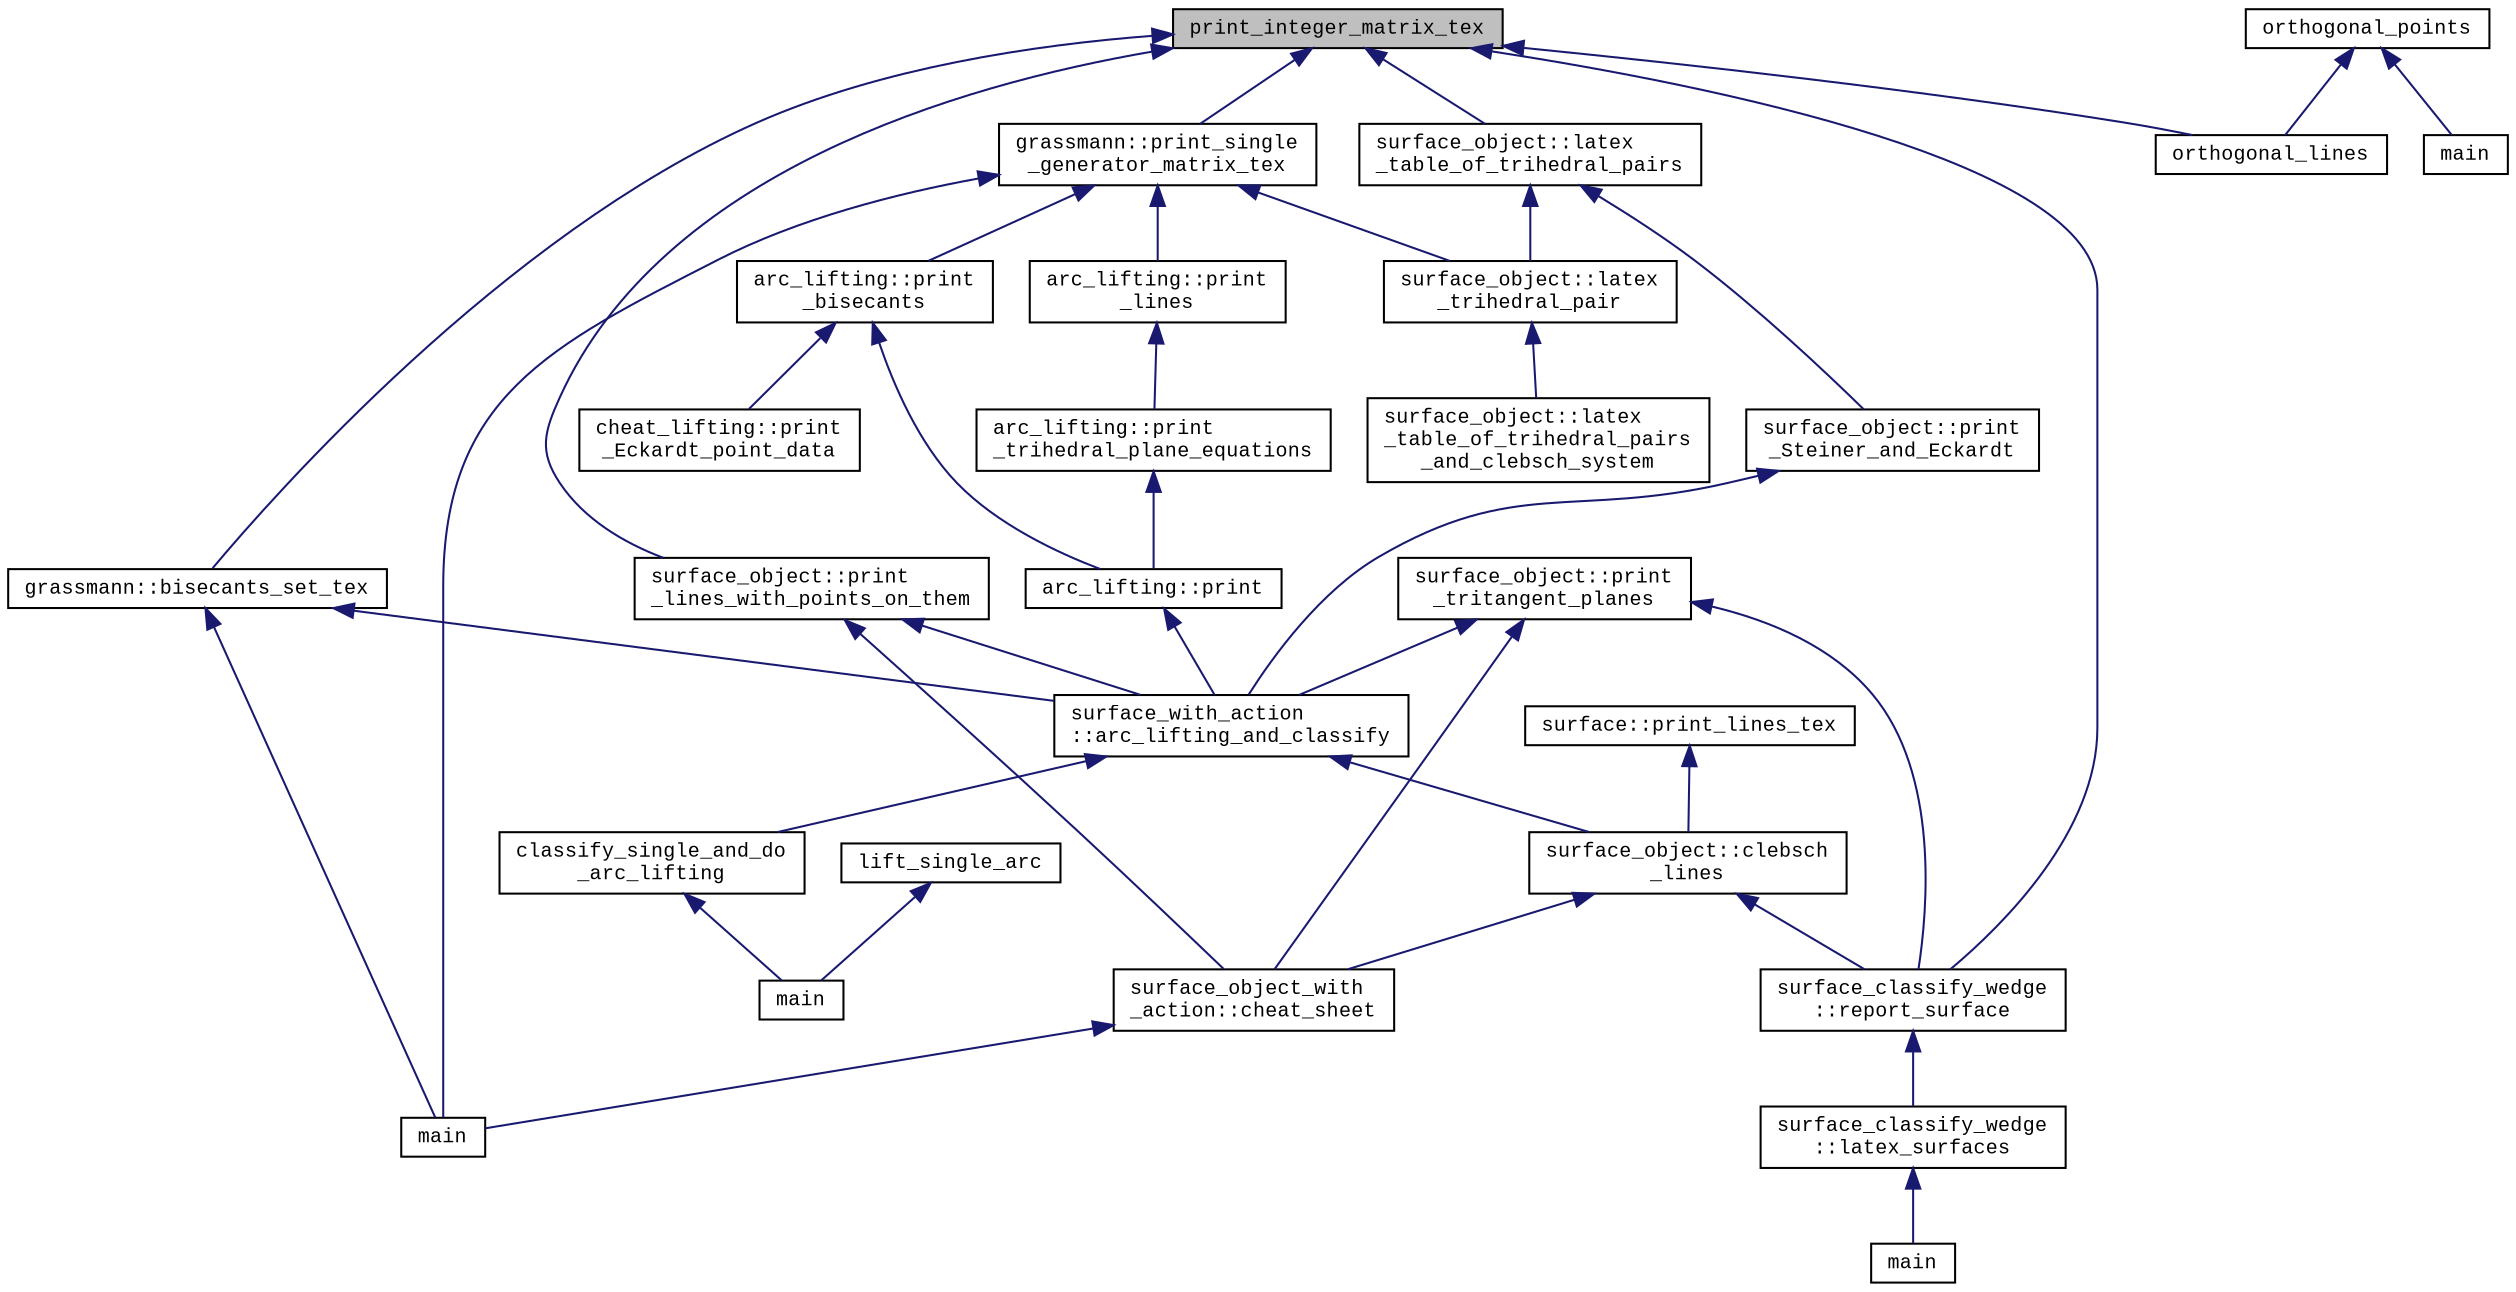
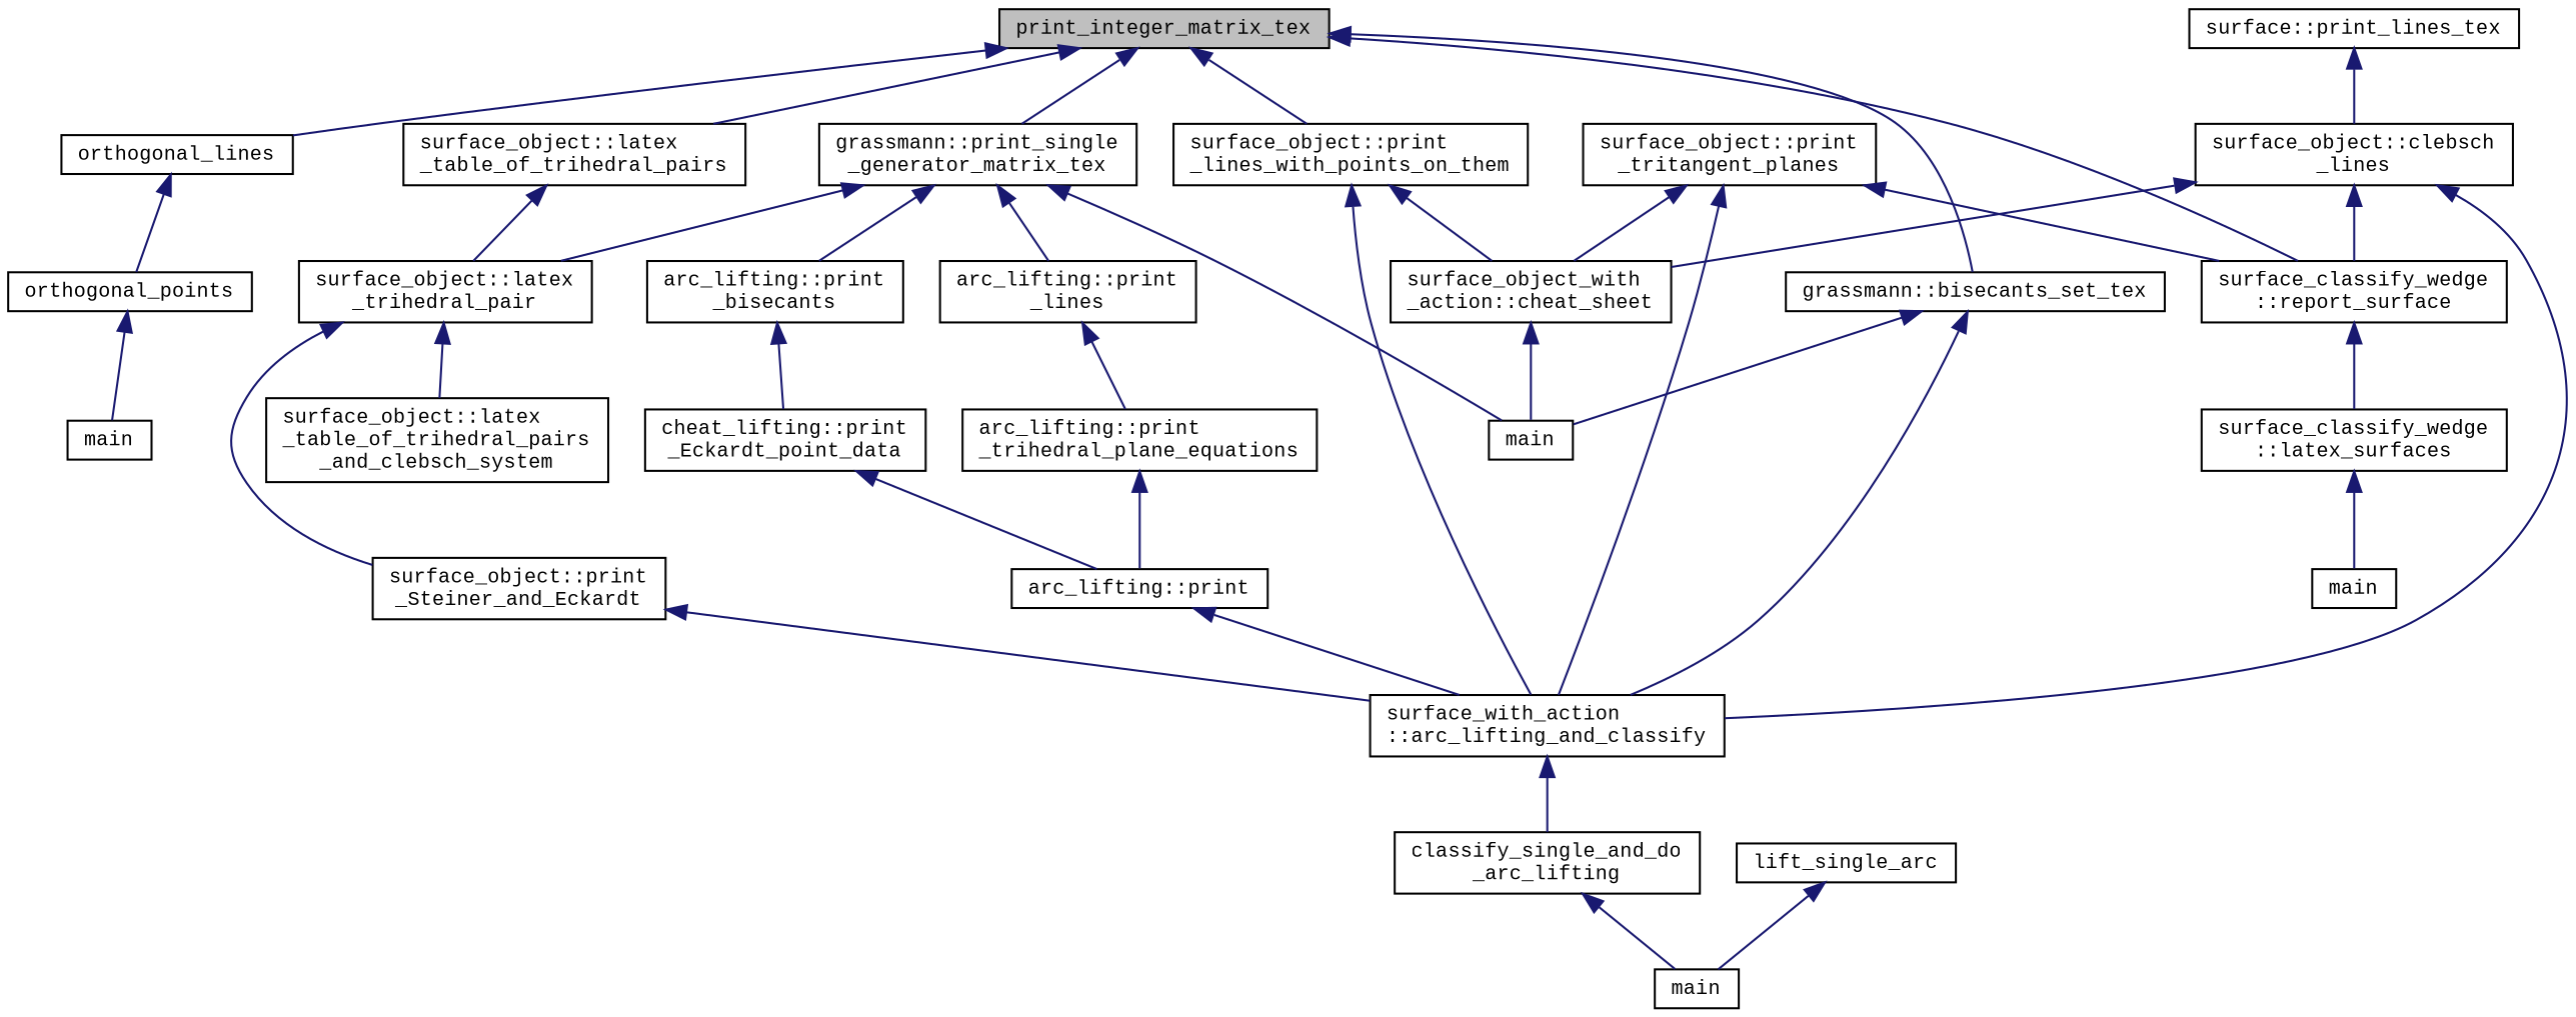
  digraph {
    fontname="Liberation Mono"
    rankdir=TB
    node [color=black fillcolor=white fontname="Liberation Mono" fontsize=10 shape=record style=filled]
    edge [color=midnightblue dir=back fontname="Liberation Mono" fontsize=10 labelfontname=Helvetica labelfontsize=10 style=solid]
    n1 [fillcolor=grey75 fontcolor=black height=0.2 label=print_integer_matrix_tex width=0.4]
    n2 [height=0.2 label="grassmann::print_single\l_generator_matrix_tex" width=0.4]
    n3 [height=0.2 label="surface_object::latex\l_table_of_trihedral_pairs" width=0.4]
    n4 [height=0.2 label="grassmann::bisecants_set_tex" width=0.4]
    n5 [height=0.2 label=orthogonal_lines width=0.4]
    n6 [height=0.2 label="surface_object::print\l_lines_with_points_on_them" width=0.4]
    n7 [height=0.2 label="surface_classify_wedge\l::report_surface" width=0.4]
    n8 [height=0.2 label=main width=0.4]
    n9 [height=0.2 label="surface_object::latex\l_trihedral_pair" width=0.4]
    n10 [height=0.2 label="arc_lifting::print\l_bisecants" width=0.4]
    n11 [height=0.2 label="arc_lifting::print\l_lines" width=0.4]
    n12 [height=0.2 label="surface_object::print\l_Steiner_and_Eckardt" width=0.4]
    n13 [height=0.2 label="surface_with_action\l::arc_lifting_and_classify" width=0.4]
    n14 [height=0.2 label=orthogonal_points width=0.4]
    n15 [height=0.2 label="surface::print_lines_tex" width=0.4]
    n16 [height=0.2 label="surface_object::clebsch\l_lines" width=0.4]
    n17 [height=0.2 label="surface_object_with\l_action::cheat_sheet" width=0.4]
    n18 [height=0.2 label="surface_object::print\l_tritangent_planes" width=0.4]
    n19 [height=0.2 label="surface_object::latex\l_table_of_trihedral_pairs\l_and_clebsch_system" width=0.4]
    n20 [height=0.2 label="cheat_lifting::print\l_Eckardt_point_data" width=0.4]
    n21 [height=0.2 label="arc_lifting::print\l_trihedral_plane_equations" width=0.4]
    n22 [height=0.2 label="surface_classify_wedge\l::latex_surfaces" width=0.4]
    n23 [height=0.2 label="classify_single_and_do\l_arc_lifting" width=0.4]
    n24 [height=0.2 label=main width=0.4]
    n25 [height=0.2 label=main width=0.4]
    n26 [height=0.2 label="arc_lifting::print" width=0.4]
    n27 [height=0.2 label=lift_single_arc width=0.4]
    n28 [height=0.2 label=main width=0.4]
    n1 -> n2
    n1 -> n3
    n1 -> n4
    n1 -> n5
    n1 -> n6
    n1 -> n7
    n2 -> n8
    n2 -> n9
    n2 -> n10
    n2 -> n11
    n3 -> n9
-   n3 -> n12
+   n9 -> n12
    n4 -> n8
    n4 -> n13
-   n14 -> n5
+   n5 -> n14
    n6 -> n13
    n6 -> n17
    n7 -> n22
    n9 -> n19
    n10 -> n20
    n11 -> n21
    n12 -> n13
    n13 -> n23
    n14 -> n28
    n15 -> n16
    n16 -> n7
-   n13 -> n16
+   n16 -> n13
    n16 -> n17
    n17 -> n8
    n18 -> n7
    n18 -> n13
    n18 -> n17
-   n10 -> n26
+   n20 -> n26
    n21 -> n26
    n22 -> n24
    n23 -> n25
    n26 -> n13
    n27 -> n25
  }
